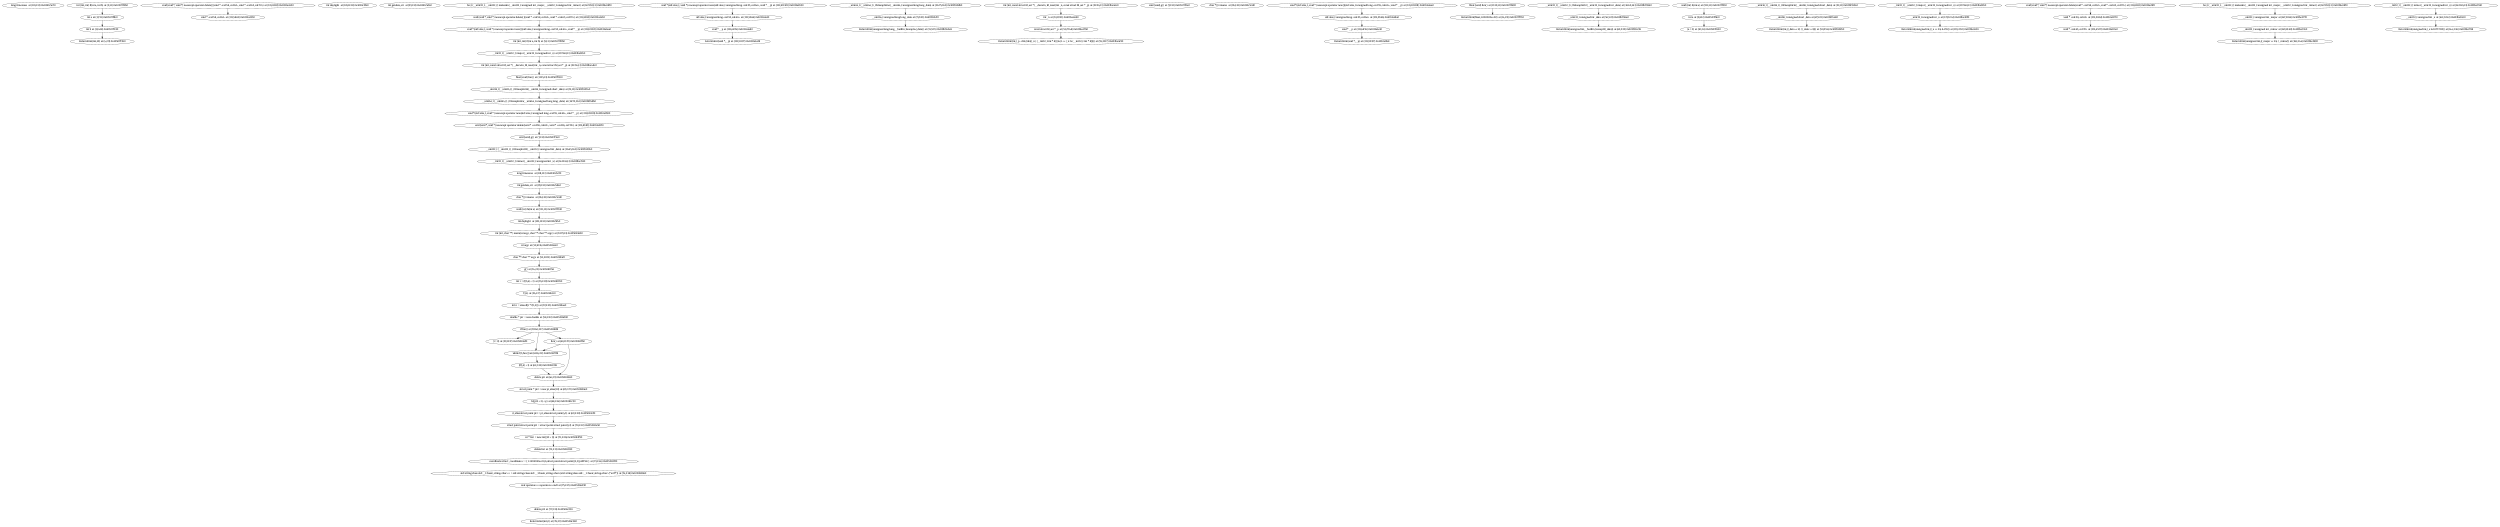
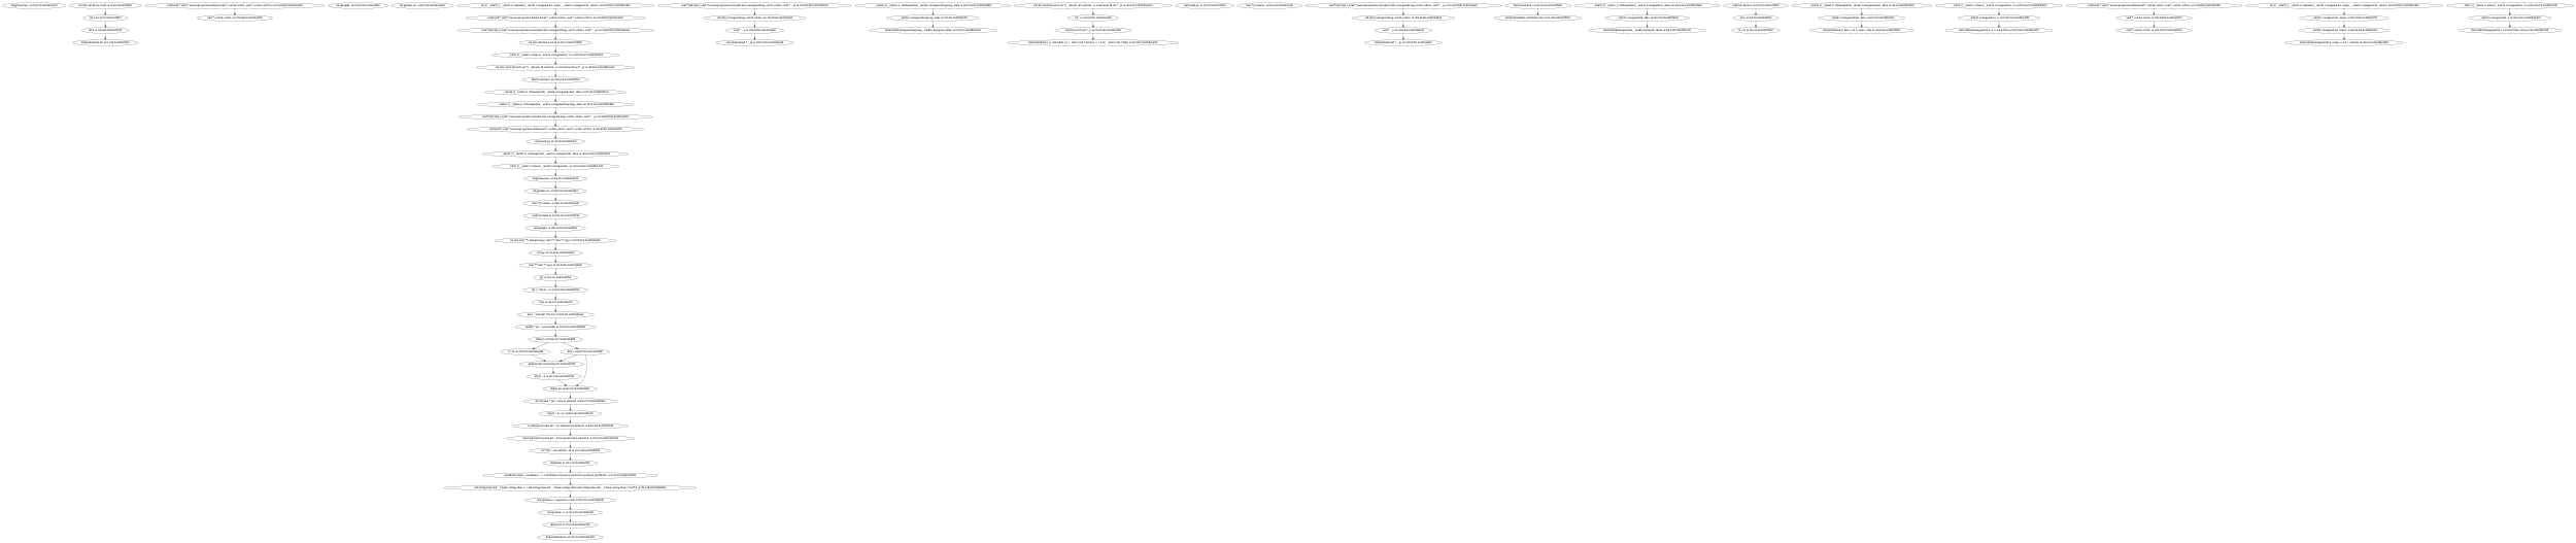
  digraph {
    fontname=Merriweather
    node [fontname=Merriweather]
    edge [fontname=Merriweather]
    n1 [label="long timezone   at (101,1:13) 0x1030c5e70"]
    n2 [label="int (int, int) f(int a, int b)  at (5,1:1) 0x10507f2b0"]
    n3 [label="int a  at (3,7:11) 0x10507f1b0"]
    n4 [label="int b  at (3,14:18) 0x10507f220"]
    n5 [label="ReturnStmt(int,10)  at (4,2:9) 0x10507f380"]
    n6 [label="void (void *, void *) noexcept operator delete[](void * <col:58, col:63>, void * <col:65, col:70>)  at (331,83:83) 0x1032a2450"]
    n7 [label="void * <col:58, col:63>  at (331,58:63) 0x1032a2350"]
    n8 [label="int daylight   at (101,12:12) 0x1030c5f40"]
    n9 [label="int getdate_err   at (99,1:12) 0x1030c5d40"]
    n10 [label="dev_t (__uint32_t, __uint32_t) makedev(__uint32_t:unsigned int _major, __uint32_t:unsigned int _minor)  at (147:150,1:1) 0x103be38f0"]
    n11 [label="void (void *, void *) noexcept operator delete[](void * <col:58, col:63>, void * <col:65, col:70>)  at (331,83:83) 0x1032a2450"]
    n12 [label="void *(std::size_t, void *) noexcept operator new[](std::size_t:unsigned long <col:55, col:66>, void * __p)  at (331,101:101) 0x1032a1ea0"]
    n13 [label="int (int, int) f(int a, int b)  at (5,1:1) 0x10507f2b0"]
    n14 [label="__int32_t (__uint32_t) major(__uint32_t:unsigned int _x)  at (137:140,1:1) 0x103be31b0"]
    n15 [label="int (int, const struct fd_set *) __darwin_fd_isset(int _n, const struct fd_set * _p)  at (52:56,1:1) 0x103be48c0"]
    n16 [label="float (void) fun()  at (13:15,1:1) 0x10507f690"]
    n17 [label="__uint16_t (__uint16_t) _OSSwapInt16(__uint16_t:unsigned short _data)  at (51,1:1) 0x103b55540"]
    n18 [label="__uint64_t (__uint64_t) _OSSwapInt64(__uint64_t:unsigned long long _data)  at (36:75,36:1) 0x103b55db0"]
    n19 [label="void *(std::size_t, void *) noexcept operator new(std::size_t:unsigned long <col:55, col:66>, void * __p)  at (331,101:101) 0x1032a1b90"]
    n20 [label="void (void *, void *) noexcept operator delete(void * <col:58, col:63>, void * <col:65, col:70>)  at (331,83:83) 0x1032a21f0"]
    n21 [label="void (void) g()  at (7,1:12) 0x10507f3e0"]
    n22 [label="__uint32_t (__uint32_t) _OSSwapInt32(__uint32_t:unsigned int _data)  at (36:65,36:1) 0x103b55960"]
    n23 [label="__int32_t (__uint32_t) minor(__uint32_t:unsigned int _x)  at (142:145,1:1) 0x103be3510"]
    n24 [label="long timezone   at (101,1:13) 0x1030c5e70"]
    n25 [label="int getdate_err   at (99,1:12) 0x1030c5d40"]
    n26 [label="char *[] tzname   at (96,1:21) 0x1030c5cd0"]
    n27 [label="void (int) h(int a)  at (9:11,1:1) 0x10507f530"]
    n28 [label="int daylight   at (101,12:12) 0x1030c5f40"]
    n29 [label="int (int, char **) main(int argc, char **:char ** argv)  at (53:79,1:1) 0x105081600"]
    n30 [label="int argc  at (53,10:14) 0x105081440"]
    n31 [label="char **:char ** argv  at (53,20:31) 0x1050814f0"]
-   n32 [label="g()  at (54,2:1) 0x105081748"]
+   n32 [label="g()  at (54,2:4) 0x105081748"]
    n33 [label="int i  = (f(5,6) + 3)  at (55,2:19) 0x105081780"]
    n34 [label="f(3,4)  at (56,2:7) 0x105081a50"]
    n35 [label="int n  = sizeof((i * f(1,2)))  at (57,2:25) 0x105081aa0"]
    n36 [label="double * ptr  = new double  at (58,2:20) 0x105081d00"]
    n37 [label="if fun() at (59:60,2:17) 0x105081fd8"]
    n38 [label="(i = 0)  at (59,13:17) 0x105081ef0"]
    n39 [label="fun()  at (60,13:17) 0x105081fb0"]
    n40 [label="while f(5,fun()) at (61:65,2:2) 0x1050827f8"]
    n41 [label="delete ptr  at (66,2:9) 0x105082860"]
    n42 [label="(f(1,6) + 1)  at (62,3:12) 0x105082318"]
    n43 [label="struct point * pt2  = new pt_alias[10]  at (67,2:37) 0x1050828e0"]
    n44 [label="h((pt2 + 2)->y)  at (68,2:14) 0x105082c90"]
    n45 [label="pt_alias:struct point pt3  = pt_alias:struct point(4,5)  at (69,2:20) 0x105082cf0"]
    n46 [label="struct point:struct point pt1  = struct point:struct point(1,2)  at (70,2:22) 0x105082e50"]
    n47 [label="int * list  = new int[(10 + 1)]  at (71,2:26) 0x105082f90"]
    n48 [label="delete list  at (72,2:11) 0x105083110"]
    n49 [label="coordinate:struct _coordinate c  = { 2.000000e+00,1,struct point:struct point((2,3)),APPLE }  at (73,2:46) 0x105083170"]
    n50 [label="std::string:class std::__1::basic_string<char> s  = std::string:class std::__1::basic_string<char>(std::string:class std::__1::basic_string<char>(\"wtf!\"))  at (74,2:18) 0x1050836b0"]
    n51 [label="cout operator<< s operator<< endl  at (75,2:25) 0x10508a290"]
+   n52 [label="cin operator>> i  at (76,2:14) 0x10508c1b0"]
    n53 [label="delete pt2  at (77,2:11) 0x10508c238"]
    n54 [label="ReturnStmt(int,0)  at (78,2:9) 0x10508c280"]
    n55 [label="void *(std::size_t, void *) noexcept operator new(std::size_t:unsigned long <col:55, col:66>, void * __p)  at (331,101:101) 0x1032a1b90"]
    n56 [label="std::size_t:unsigned long <col:55, col:66>  at (331,55:66) 0x1032a1a10"]
    n57 [label="void * __p  at (331,68:74) 0x1032a1a80"]
    n58 [label="ReturnStmt(void *,__p)  at (331,90:97) 0x1032a1cd8"]
    n59 [label="__uint64_t (__uint64_t) _OSSwapInt64(__uint64_t:unsigned long long _data)  at (36:75,36:1) 0x103b55db0"]
    n60 [label="__uint64_t:unsigned long long _data  at (71,5:23) 0x103b55cf0"]
    n61 [label="ReturnStmt(unsigned long long,__builtin_bswap64(_data))  at (74,5:35) 0x103b560e8"]
    n62 [label="int (int, const struct fd_set *) __darwin_fd_isset(int _n, const struct fd_set * _p)  at (52:56,1:1) 0x103be48c0"]
    n63 [label="int _n  at (53,19:23) 0x103be46b0"]
    n64 [label="const struct fd_set * _p  at (53,27:48) 0x103be47b0"]
    n65 [label="ReturnStmt(int,(_p->fds_bits[(_n / (__int32_t:int * 8))] & (1 << (_n % (__int32_t:int * 8)))))  at (55,2:117) 0x103be4f20"]
    n66 [label="void (void) g()  at (7,1:12) 0x10507f3e0"]
    n67 [label="char *[] tzname   at (96,1:21) 0x1030c5cd0"]
    n68 [label="void *(std::size_t, void *) noexcept operator new[](std::size_t:unsigned long <col:55, col:66>, void * __p)  at (331,101:101) 0x1032a1ea0"]
    n69 [label="std::size_t:unsigned long <col:55, col:66>  at (331,55:66) 0x1032a1da0"]
    n70 [label="void * __p  at (331,68:74) 0x1032a1e10"]
    n71 [label="ReturnStmt(void *,__p)  at (331,90:97) 0x1032a1fe8"]
    n72 [label="float (void) fun()  at (13:15,1:1) 0x10507f690"]
    n73 [label="ReturnStmt(float,1.000000e+00)  at (14,2:9) 0x10507f750"]
    n74 [label="__uint32_t (__uint32_t) _OSSwapInt32(__uint32_t:unsigned int _data)  at (36:65,36:1) 0x103b55960"]
    n75 [label="__uint32_t:unsigned int _data  at (56,5:23) 0x103b558a0"]
    n76 [label="ReturnStmt(unsigned int,__builtin_bswap32(_data))  at (60,5:35) 0x103b55c98"]
    n77 [label="void (int) h(int a)  at (9:11,1:1) 0x10507f530"]
-   n78 [label="int a  at (9,8:12) 0x10507f4b0"]
+   n78 [label="int a  at (9,8:12) 0x10107f4b0"]
    n79 [label="(a = 0)  at (10,2:6) 0x10507f620"]
    n80 [label="__uint16_t (__uint16_t) _OSSwapInt16(__uint16_t:unsigned short _data)  at (51,1:1) 0x103b55540"]
    n81 [label="__uint16_t:unsigned short _data  at (47,5:23) 0x103b55480"]
    n82 [label="ReturnStmt(int,((_data << 8) | (_data >> 8)))  at (50,5:54) 0x103b55850"]
    n83 [label="__int32_t (__uint32_t) major(__uint32_t:unsigned int _x)  at (137:140,1:1) 0x103be31b0"]
    n84 [label="__uint32_t:unsigned int _x  at (137,32:43) 0x103be30f0"]
    n85 [label="ReturnStmt(unsigned int,((_x >> 24) & 255))  at (139,2:50) 0x103be3438"]
    n86 [label="void (void *, void *) noexcept operator delete(void * <col:58, col:63>, void * <col:65, col:70>)  at (331,83:83) 0x1032a21f0"]
    n87 [label="void * <col:58, col:63>  at (331,58:63) 0x1032a2070"]
    n88 [label="void * <col:65, col:70>  at (331,65:70) 0x1032a20e0"]
    n89 [label="dev_t (__uint32_t, __uint32_t) makedev(__uint32_t:unsigned int _major, __uint32_t:unsigned int _minor)  at (147:150,1:1) 0x103be38f0"]
    n90 [label="__uint32_t:unsigned int _major  at (147,30:41) 0x103be3770"]
    n91 [label="__uint32_t:unsigned int _minor  at (147,49:60) 0x103be37e0"]
    n92 [label="ReturnStmt(unsigned int,((_major << 24) | _minor))  at (149,2:44) 0x103be3b90"]
    n93 [label="__int32_t (__uint32_t) minor(__uint32_t:unsigned int _x)  at (142:145,1:1) 0x103be3510"]
    n94 [label="__uint32_t:unsigned int _x  at (142,32:43) 0x103be3490"]
    n95 [label="ReturnStmt(unsigned int,(_x & 16777215))  at (144,2:36) 0x103be3718"]
    n2 -> n3
    n3 -> n4
    n4 -> n5
    n6 -> n7
    n10 -> n11
    n11 -> n12
    n12 -> n13
    n13 -> n14
    n14 -> n15
    n15 -> n16
    n16 -> n17
    n17 -> n18
    n18 -> n19
    n19 -> n20
    n20 -> n21
    n21 -> n22
    n22 -> n23
    n23 -> n24
    n24 -> n25
    n25 -> n26
    n26 -> n27
    n27 -> n28
    n28 -> n29
    n29 -> n30
    n30 -> n31
    n31 -> n32
    n32 -> n33
    n33 -> n34
    n34 -> n35
    n35 -> n36
    n36 -> n37
    n37 -> n38
    n37 -> n39
-   n37 -> n40
+   n38 -> n40
    n39 -> n40
    n39 -> n41
    n40 -> n42
    n41 -> n43
    n42 -> n41
    n43 -> n44
    n44 -> n45
    n45 -> n46
    n46 -> n47
    n47 -> n48
    n48 -> n49
    n49 -> n50
    n50 -> n51
+   n51 -> n52
+   n52 -> n53
    n53 -> n54
    n55 -> n56
    n56 -> n57
    n57 -> n58
    n59 -> n60
    n60 -> n61
    n62 -> n63
    n63 -> n64
    n64 -> n65
    n68 -> n69
    n69 -> n70
    n70 -> n71
    n72 -> n73
    n74 -> n75
    n75 -> n76
    n77 -> n78
    n78 -> n79
    n80 -> n81
    n81 -> n82
    n83 -> n84
    n84 -> n85
    n86 -> n87
    n87 -> n88
    n89 -> n90
+   n90 -> n91
    n91 -> n92
    n93 -> n94
    n94 -> n95
  }
